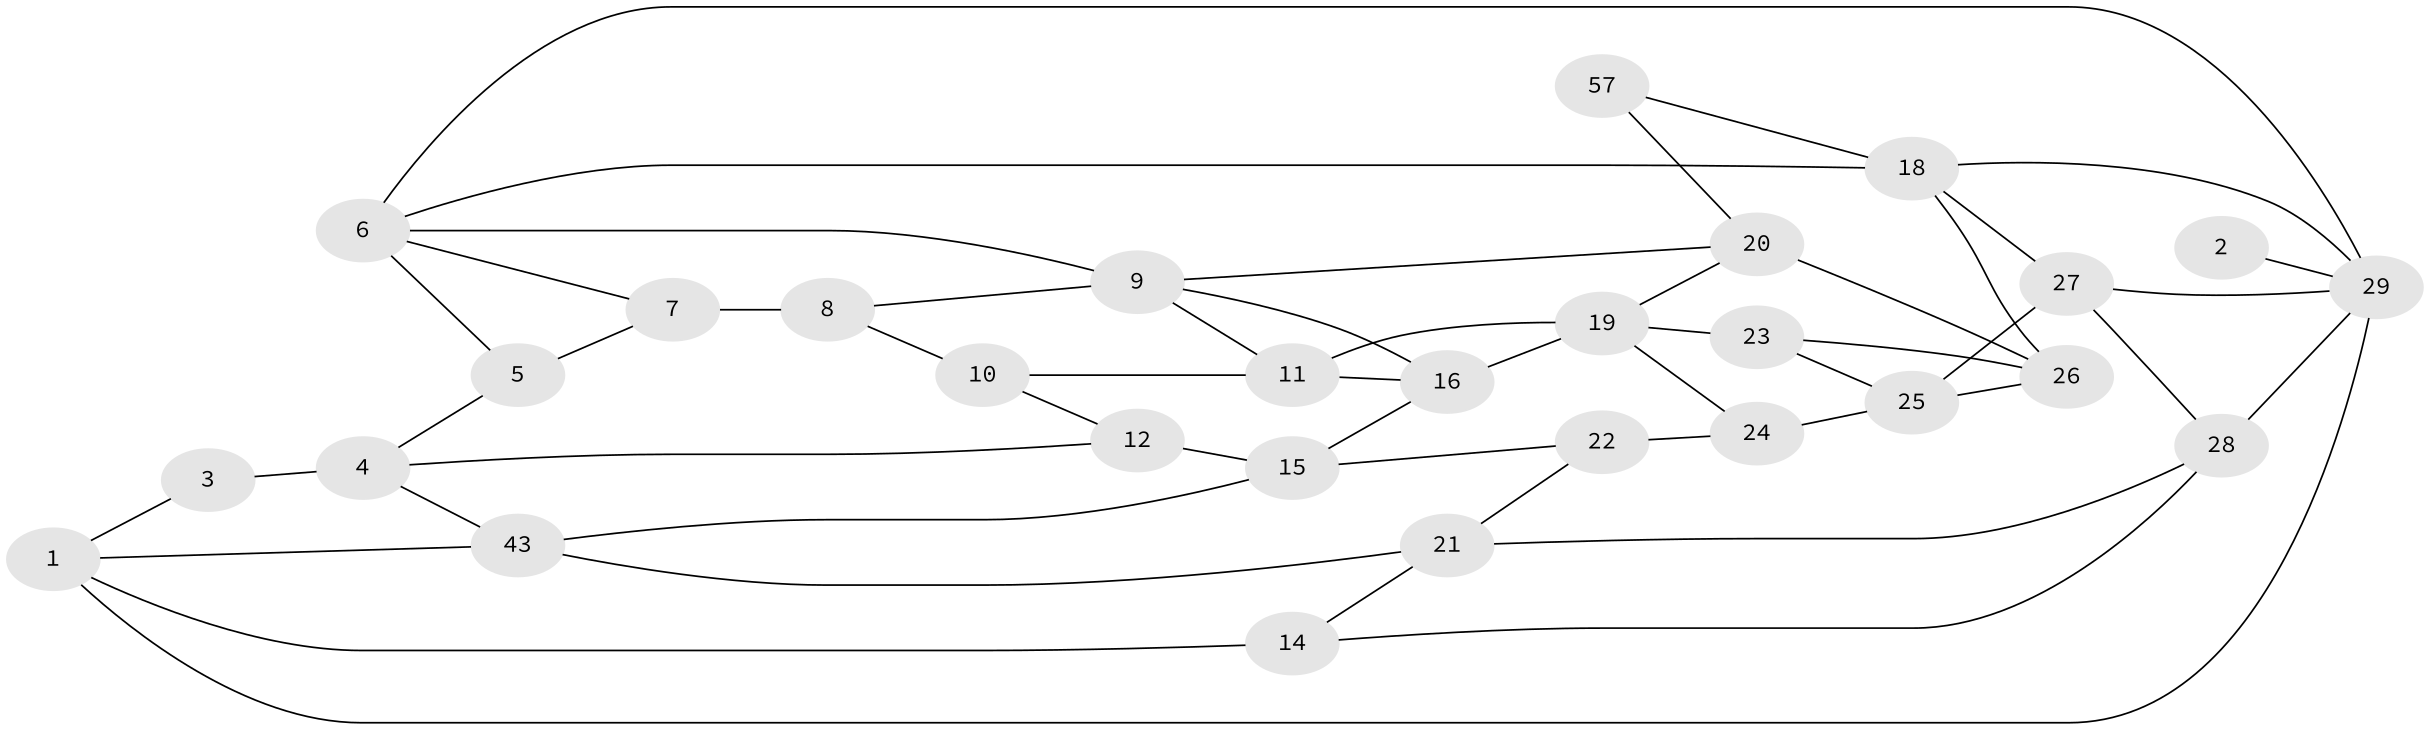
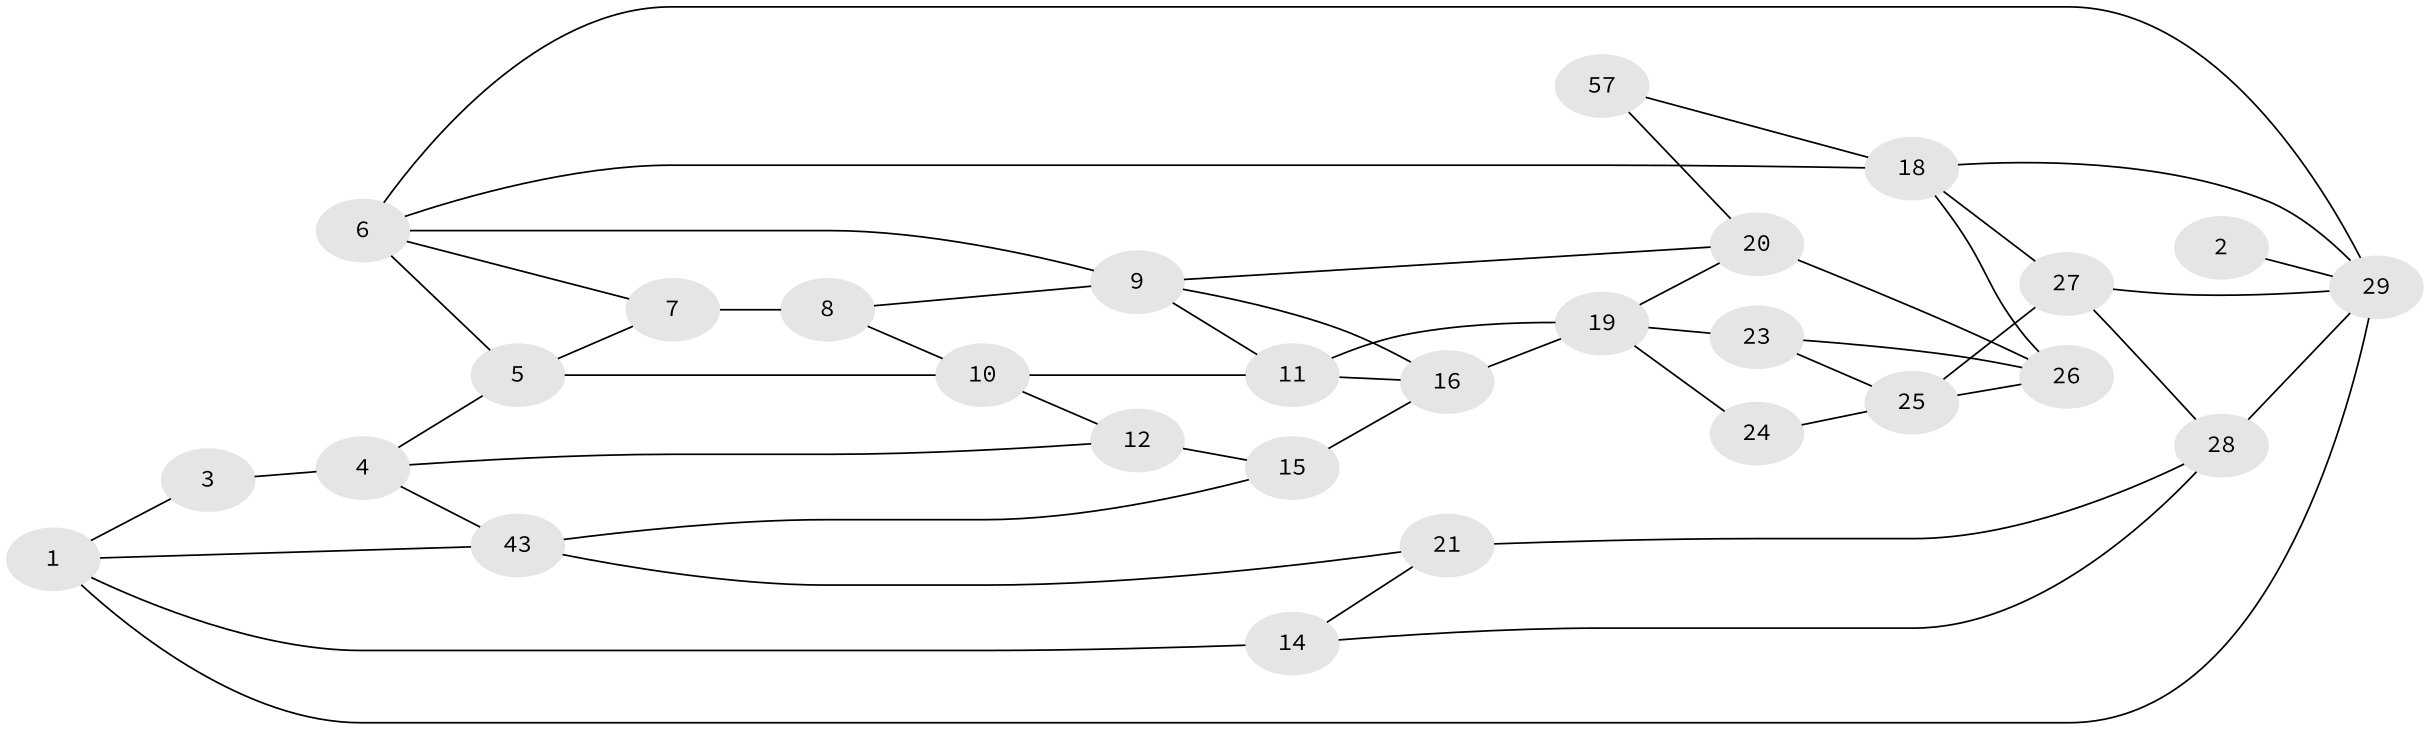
  graph {
    fontname="Source Code Pro"
    rankdir=LR
    node [color=gray90 fontname="Source Code Pro" style=filled]
    edge [fontname="Source Code Pro" weight=1.0]
    1
    3
    n3 [label=43]
    14
    29
    4
    15
    21
    28
    2
    5
    7
    10
    12
    8
    11
    6
    9
    18
    20
    16
    26
    27
    19
    23
    24
-   22
    n28 [label=57]
    25
    1 -- 3 [weight=2.0]
    1 -- n3
    1 -- 14
    1 -- 29
    3 -- 4
    n3 -- 15
    n3 -- 21
    14 -- 21
    14 -- 28
    4 -- n3
    4 -- 5
    4 -- 12
    15 -- 16
-   15 -- 22
    21 -- 28
-   21 -- 22
    28 -- 29
    2 -- 29
    5 -- 7
+   5 -- 10
    7 -- 8 [weight=2.0]
    10 -- 12
    10 -- 11
    12 -- 15
    8 -- 10
    8 -- 9
    11 -- 16
    11 -- 19
    6 -- 29
    6 -- 5
    6 -- 7
    6 -- 9
    6 -- 18
    9 -- 11
    9 -- 20
    9 -- 16
    18 -- 29
    18 -- 26
    18 -- 27
    20 -- 26
    16 -- 19
    27 -- 29
    27 -- 28
    19 -- 20 [weight=2.0]
    19 -- 23
    19 -- 24
    23 -- 26
    23 -- 25
    24 -- 25
-   22 -- 24 [weight=2.0]
    n28 -- 18
    n28 -- 20 [weight=2.0]
    25 -- 26
    25 -- 27
  }
